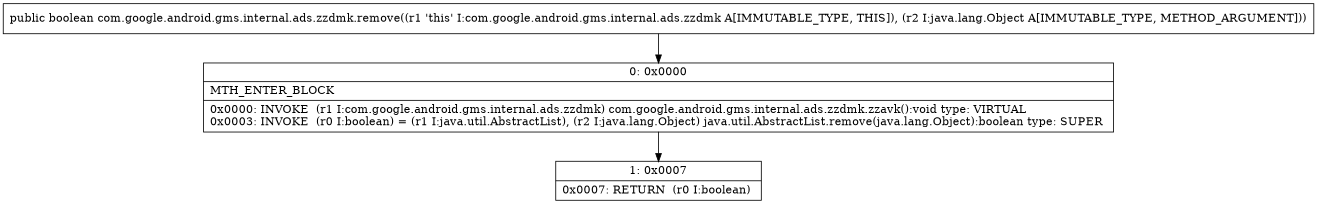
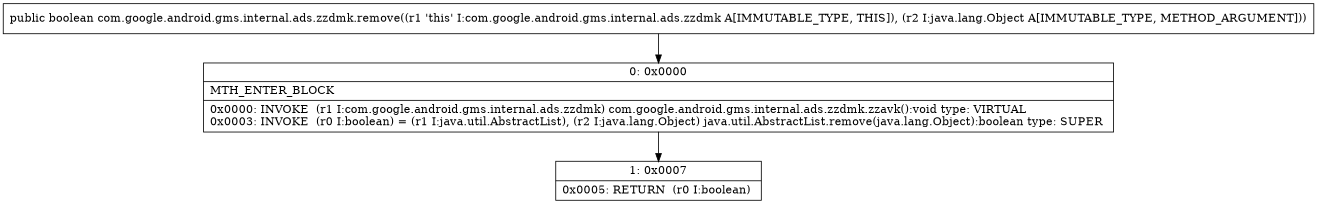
  digraph {
    node [shape=record]
    n1 [label="{0\:\ 0x0000|MTH_ENTER_BLOCK\l|0x0000: INVOKE  (r1 I:com.google.android.gms.internal.ads.zzdmk) com.google.android.gms.internal.ads.zzdmk.zzavk():void type: VIRTUAL \l0x0003: INVOKE  (r0 I:boolean) = (r1 I:java.util.AbstractList), (r2 I:java.lang.Object) java.util.AbstractList.remove(java.lang.Object):boolean type: SUPER \l}"]
-   n2 [label="{1\:\ 0x0007|0x0007: RETURN  (r0 I:boolean) \l}"]
+   n2 [label="{1\:\ 0x0007|0x0005: RETURN  (r0 I:boolean) \l}"]
    n3 [label="{public boolean com.google.android.gms.internal.ads.zzdmk.remove((r1 'this' I:com.google.android.gms.internal.ads.zzdmk A[IMMUTABLE_TYPE, THIS]), (r2 I:java.lang.Object A[IMMUTABLE_TYPE, METHOD_ARGUMENT])) }"]
    n1 -> n2
    n3 -> n1
  }
